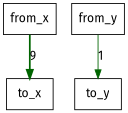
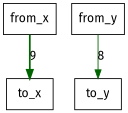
  digraph {
    fontname="Fira Sans"
    rankdir=TB
    node [fillcolor=white fontname="Fira Sans" shape=box style=filled]
    edge [color=darkgreen fontname="Fira Sans"]
    n1 [label=<from_x>]
    n2 [label=<to_x>]
    n3 [label=<from_y>]
    n4 [label=<to_y>]
    n1 -> n2 [label=9 style=bold]
-   n3 -> n4 [label=1 style=solid]
+   n3 -> n4 [label=8 style=solid]
  }
